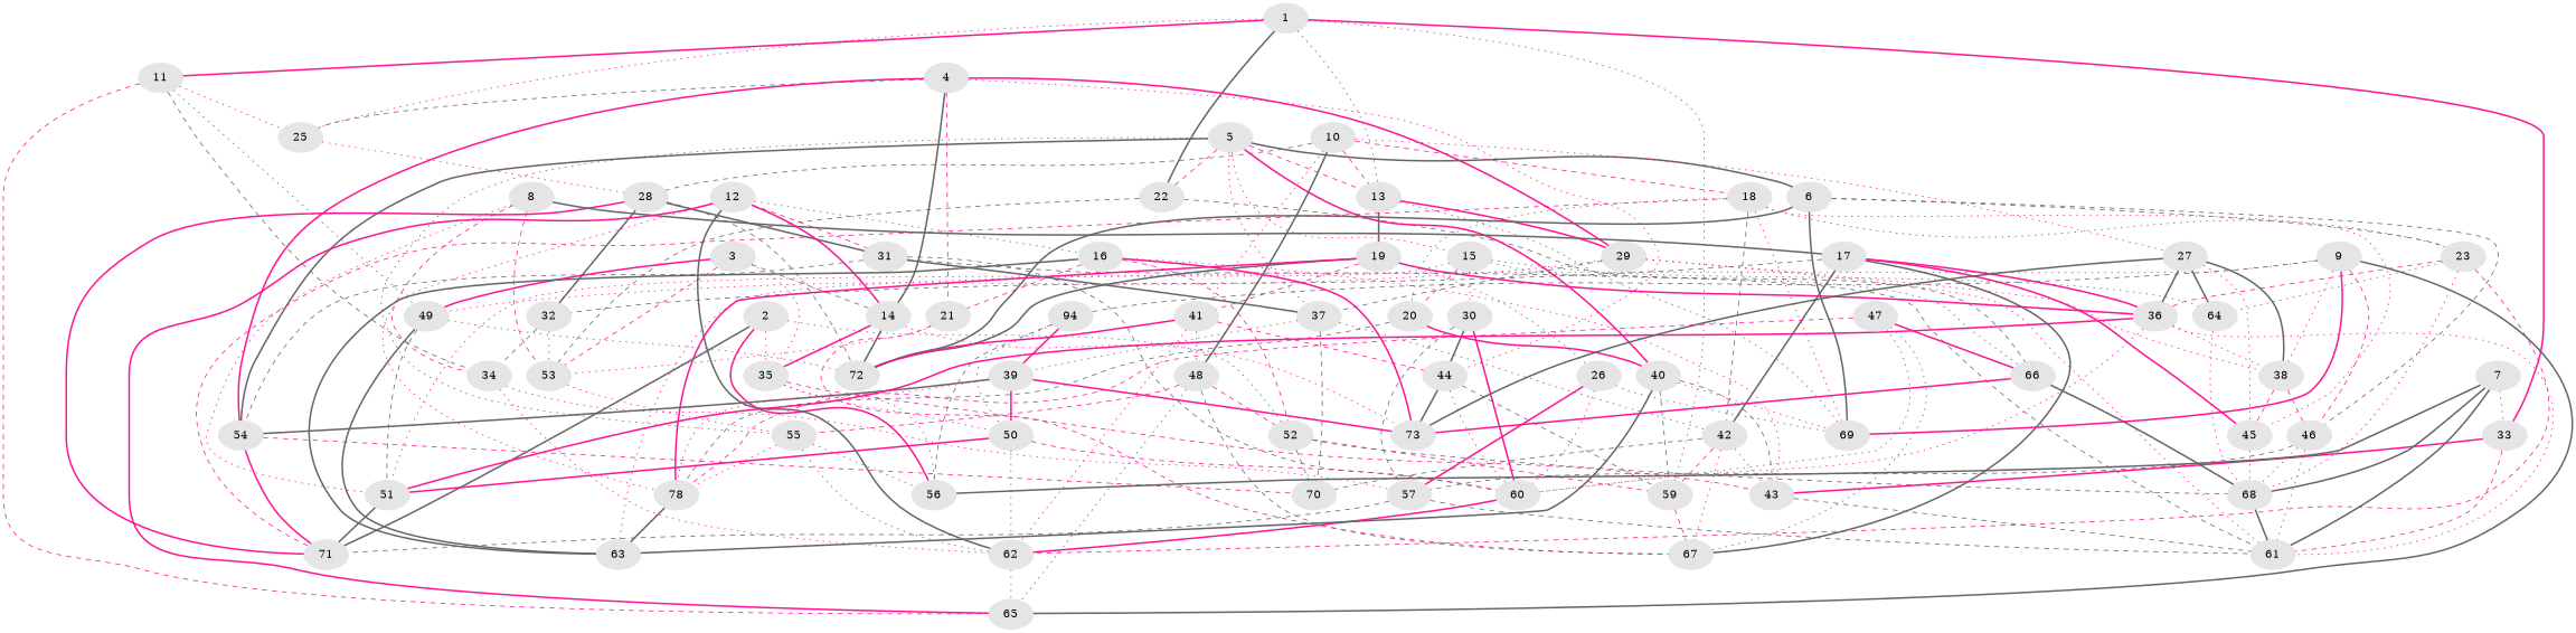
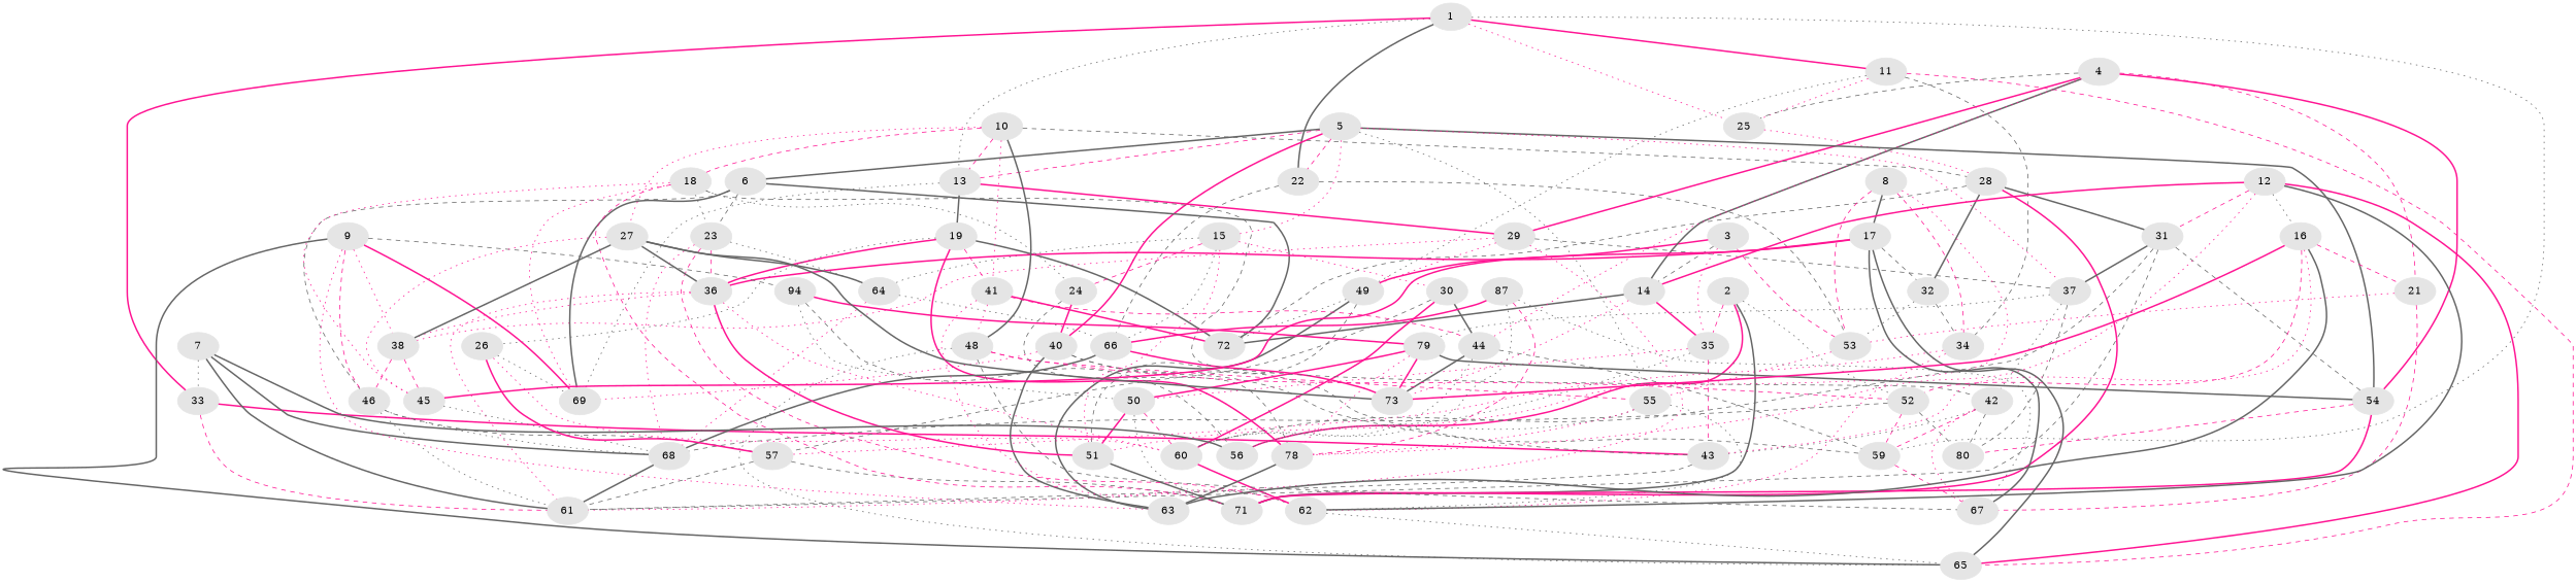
  graph {
    node [color=gray90 style=filled]
    edge [color=deeppink style=dotted weight=1.0]
    1
    11
    13
    22
    25
    33
    59
    49
    34
    65
    29
    69
    19
    53
    66
    28
    61
    43
    67
    2
    35
    52
    56
    71
    50
    68
-   70
+   70 [label=80]
    3
    14
    72
    73
    51
    63
    55
    4
    21
    44
    54
    37
    38
    60
    5
    6
    15
    40
    23
    46
-   20
+   20 [label=24]
    30
    64
    42
-   39
+   39 [label=79]
    n53 [label=78]
    62
    36
    57
    7
    8
    17
    32
    45
    9
    n63 [label=94]
    10
    18
    27
    41
    48
    31
    12
    16
    26
-   47
+   47 [label=87]
    1 -- 11 [style=bold]
    1 -- 13 [color=gray40]
    1 -- 22 [color=gray40 style=bold]
    1 -- 25
    1 -- 33 [style=bold]
    1 -- 59 [color=gray40]
    11 -- 25
    11 -- 49 [color=gray40]
    11 -- 34 [color=gray40 style=dashed weight=2.0]
    11 -- 65 [style=dashed]
    13 -- 29 [style=bold]
    13 -- 69 [color=gray40]
    13 -- 19 [color=gray40 style=bold]
    22 -- 53 [color=gray40 style=dashed]
    22 -- 66 [color=gray40 style=dashed]
    25 -- 28
    33 -- 61 [style=dashed weight=2.0]
    33 -- 43 [style=bold]
    59 -- 67 [style=dashed]
    49 -- 72 [color=gray40]
    49 -- 51 [color=gray40 style=dashed]
    49 -- 63 [color=gray40 style=bold]
    34 -- 62
    34 -- 57
    29 -- 49
    29 -- 61
    29 -- 37 [color=gray40 style=dashed]
    29 -- 38
    19 -- 72 [color=gray40 style=bold]
    19 -- n53 [style=bold]
    19 -- 36 [style=bold]
    19 -- 41 [style=dashed]
    19 -- 26 [color=gray40]
    53 -- 55
    66 -- 68 [color=gray40 style=bold]
    66 -- 73 [style=bold]
    28 -- 71 [style=bold]
    28 -- 72 [color=gray40 style=dashed]
    28 -- 32 [color=gray40 style=bold]
    28 -- 31 [color=gray40 style=bold]
    43 -- 61 [color=gray40 style=dashed]
-   2 -- 35
+   2 -- 35 [style=dashed]
    2 -- 52 [color=gray40]
    2 -- 56 [style=bold]
    2 -- 71 [color=gray40 style=bold]
    35 -- 43 [style=dashed]
    35 -- 56 [color=gray40]
    35 -- 50
    52 -- 59 [style=dashed]
    52 -- 68 [color=gray40 style=dashed]
    52 -- 70 [color=gray40 style=dashed]
    50 -- 51 [style=bold]
    50 -- 60 [style=dashed]
    50 -- 62 [color=gray40]
    68 -- 61 [color=gray40 style=bold]
    3 -- 49 [style=bold]
    3 -- 53 [style=dashed]
    3 -- 35
    3 -- 14 [color=gray40 style=dashed]
    14 -- 35 [style=bold]
    14 -- 72 [color=gray40 style=bold]
    14 -- 73
    51 -- 71 [color=gray40 style=bold]
    55 -- 56 [color=gray40]
    55 -- n53
    55 -- 62 [color=gray40]
    4 -- 25 [color=gray40 style=dashed]
    4 -- 29 [style=bold]
    4 -- 14 [color=gray40 style=bold]
    4 -- 21 [style=dashed]
    4 -- 44
    4 -- 54 [style=bold]
    21 -- 53
    21 -- 67 [style=dashed]
    44 -- 59 [color=gray40 style=dashed]
    44 -- 73 [color=gray40 style=bold]
    44 -- 60 [color=gray40]
    54 -- 71 [style=bold]
    54 -- 70 [style=dashed]
    37 -- 70 [color=gray40 style=dashed]
    37 -- 42 [color=gray40]
    37 -- 39 [color=gray40]
    38 -- 46 [style=dashed]
    38 -- 45 [style=dashed]
    60 -- 62 [style=bold]
    5 -- 13 [style=dashed]
    5 -- 22 [style=dashed]
    5 -- 55 [color=gray40]
    5 -- 54 [color=gray40 style=bold]
    5 -- 37
    5 -- 6 [color=gray40 style=bold]
    5 -- 15
    5 -- 40 [style=bold]
    6 -- 69 [color=gray40 style=bold]
    6 -- 72 [color=gray40 style=bold]
    6 -- 23 [color=gray40 style=dashed]
    6 -- 46 [color=gray40 style=dashed]
    15 -- 66 [color=gray40]
    15 -- 51
    15 -- 20 [style=dashed]
    15 -- 30
    15 -- 64 [color=gray40]
    40 -- 59 [color=gray40 style=dashed]
    40 -- 69
    40 -- 43 [color=gray40 style=dashed]
    40 -- 63 [color=gray40 style=bold]
    23 -- 68
    23 -- 64 [color=gray40]
    23 -- 62 [style=dashed]
    23 -- 36 [style=dashed]
    46 -- 61 [color=gray40]
    46 -- 68 [color=gray40]
    46 -- 57 [color=gray40 style=dashed]
    20 -- 40 [style=bold]
    20 -- n53 [color=gray40 style=dashed]
    30 -- 44 [color=gray40 style=bold]
    30 -- 60 [style=bold]
    30 -- 57 [color=gray40 style=dashed]
+   64 -- 66 [color=gray40]
    64 -- 68 [weight=2.0]
    42 -- 59 [style=dashed]
    42 -- 43 [color=gray40]
    42 -- 67
    42 -- 70 [color=gray40 style=dashed]
    39 -- 50 [style=bold]
    39 -- 73 [style=bold]
    39 -- 54 [color=gray40 style=bold]
    39 -- n53
    n53 -- 63 [color=gray40 style=bold weight=2.0]
    62 -- 65 [color=gray40]
    36 -- 61
    36 -- 51 [style=bold]
    36 -- 38
    36 -- 60
    57 -- 61 [color=gray40 style=dashed]
    57 -- 71 [color=gray40 style=dashed]
    7 -- 33 [color=gray40]
    7 -- 61 [color=gray40 style=bold]
    7 -- 56 [color=gray40 style=bold]
    7 -- 68 [color=gray40 style=bold]
    8 -- 34 [style=dashed]
    8 -- 53 [style=dashed]
    8 -- 51
    8 -- 17 [color=gray40 style=bold weight=3.0]
-   17 -- 42 [color=gray40 style=bold]
+   17 -- 65 [color=gray40 style=bold]
    17 -- 67 [color=gray40 style=bold]
    17 -- 36 [style=bold]
    17 -- 32 [color=gray40 style=dashed]
    17 -- 45 [style=bold]
    32 -- 34 [color=gray40 style=dashed]
    32 -- 53 [color=gray40]
    45 -- 68 [color=gray40]
    9 -- 65 [color=gray40 style=bold]
    9 -- 69 [style=bold]
    9 -- 63
    9 -- 38
    9 -- 46 [style=dashed]
    9 -- n63 [color=gray40 style=dashed]
    n63 -- 56 [color=gray40 style=dashed]
    n63 -- 50 [color=gray40]
    n63 -- 39 [style=bold]
    10 -- 13 [style=dashed]
    10 -- 28 [color=gray40 style=dashed]
    10 -- 18 [style=dashed]
    10 -- 27
    10 -- 41
    10 -- 48 [color=gray40 style=bold]
    18 -- 69
    18 -- 71 [style=dashed]
    18 -- 23 [color=gray40]
    18 -- 20 [color=gray40]
    18 -- 42 [color=gray40 style=dashed]
    18 -- 45
    27 -- 73 [color=gray40 style=bold]
    27 -- 38 [color=gray40 style=bold]
    27 -- 64 [color=gray40 style=bold]
    27 -- 36 [color=gray40 style=bold]
    27 -- 45
    41 -- 72 [style=bold]
    41 -- 44 [style=dashed]
    41 -- 62
    41 -- 48
    48 -- 65 [color=gray40]
    48 -- 67 [color=gray40 style=dashed]
    48 -- 52 [style=dashed]
    48 -- 55 [style=dashed]
    31 -- 61 [color=gray40 style=dashed]
    31 -- 54 [color=gray40 style=dashed]
    31 -- 37 [color=gray40 style=bold]
    31 -- 60 [color=gray40 style=dashed]
    12 -- 65 [style=bold]
    12 -- 14 [style=bold]
    12 -- n53
    12 -- 62 [color=gray40 style=bold]
    12 -- 31 [style=dashed]
    12 -- 16 [color=gray40]
    16 -- 43
    16 -- 52 [style=dashed]
    16 -- 73 [style=bold]
    16 -- 63 [color=gray40 style=bold]
    16 -- 21 [style=dashed]
    26 -- 69 [color=gray40]
    26 -- 60
    26 -- 57 [style=bold]
    47 -- 66 [style=bold]
    47 -- 67 [color=gray40]
    47 -- 60 [color=gray40]
    47 -- n53 [style=dashed]
  }
